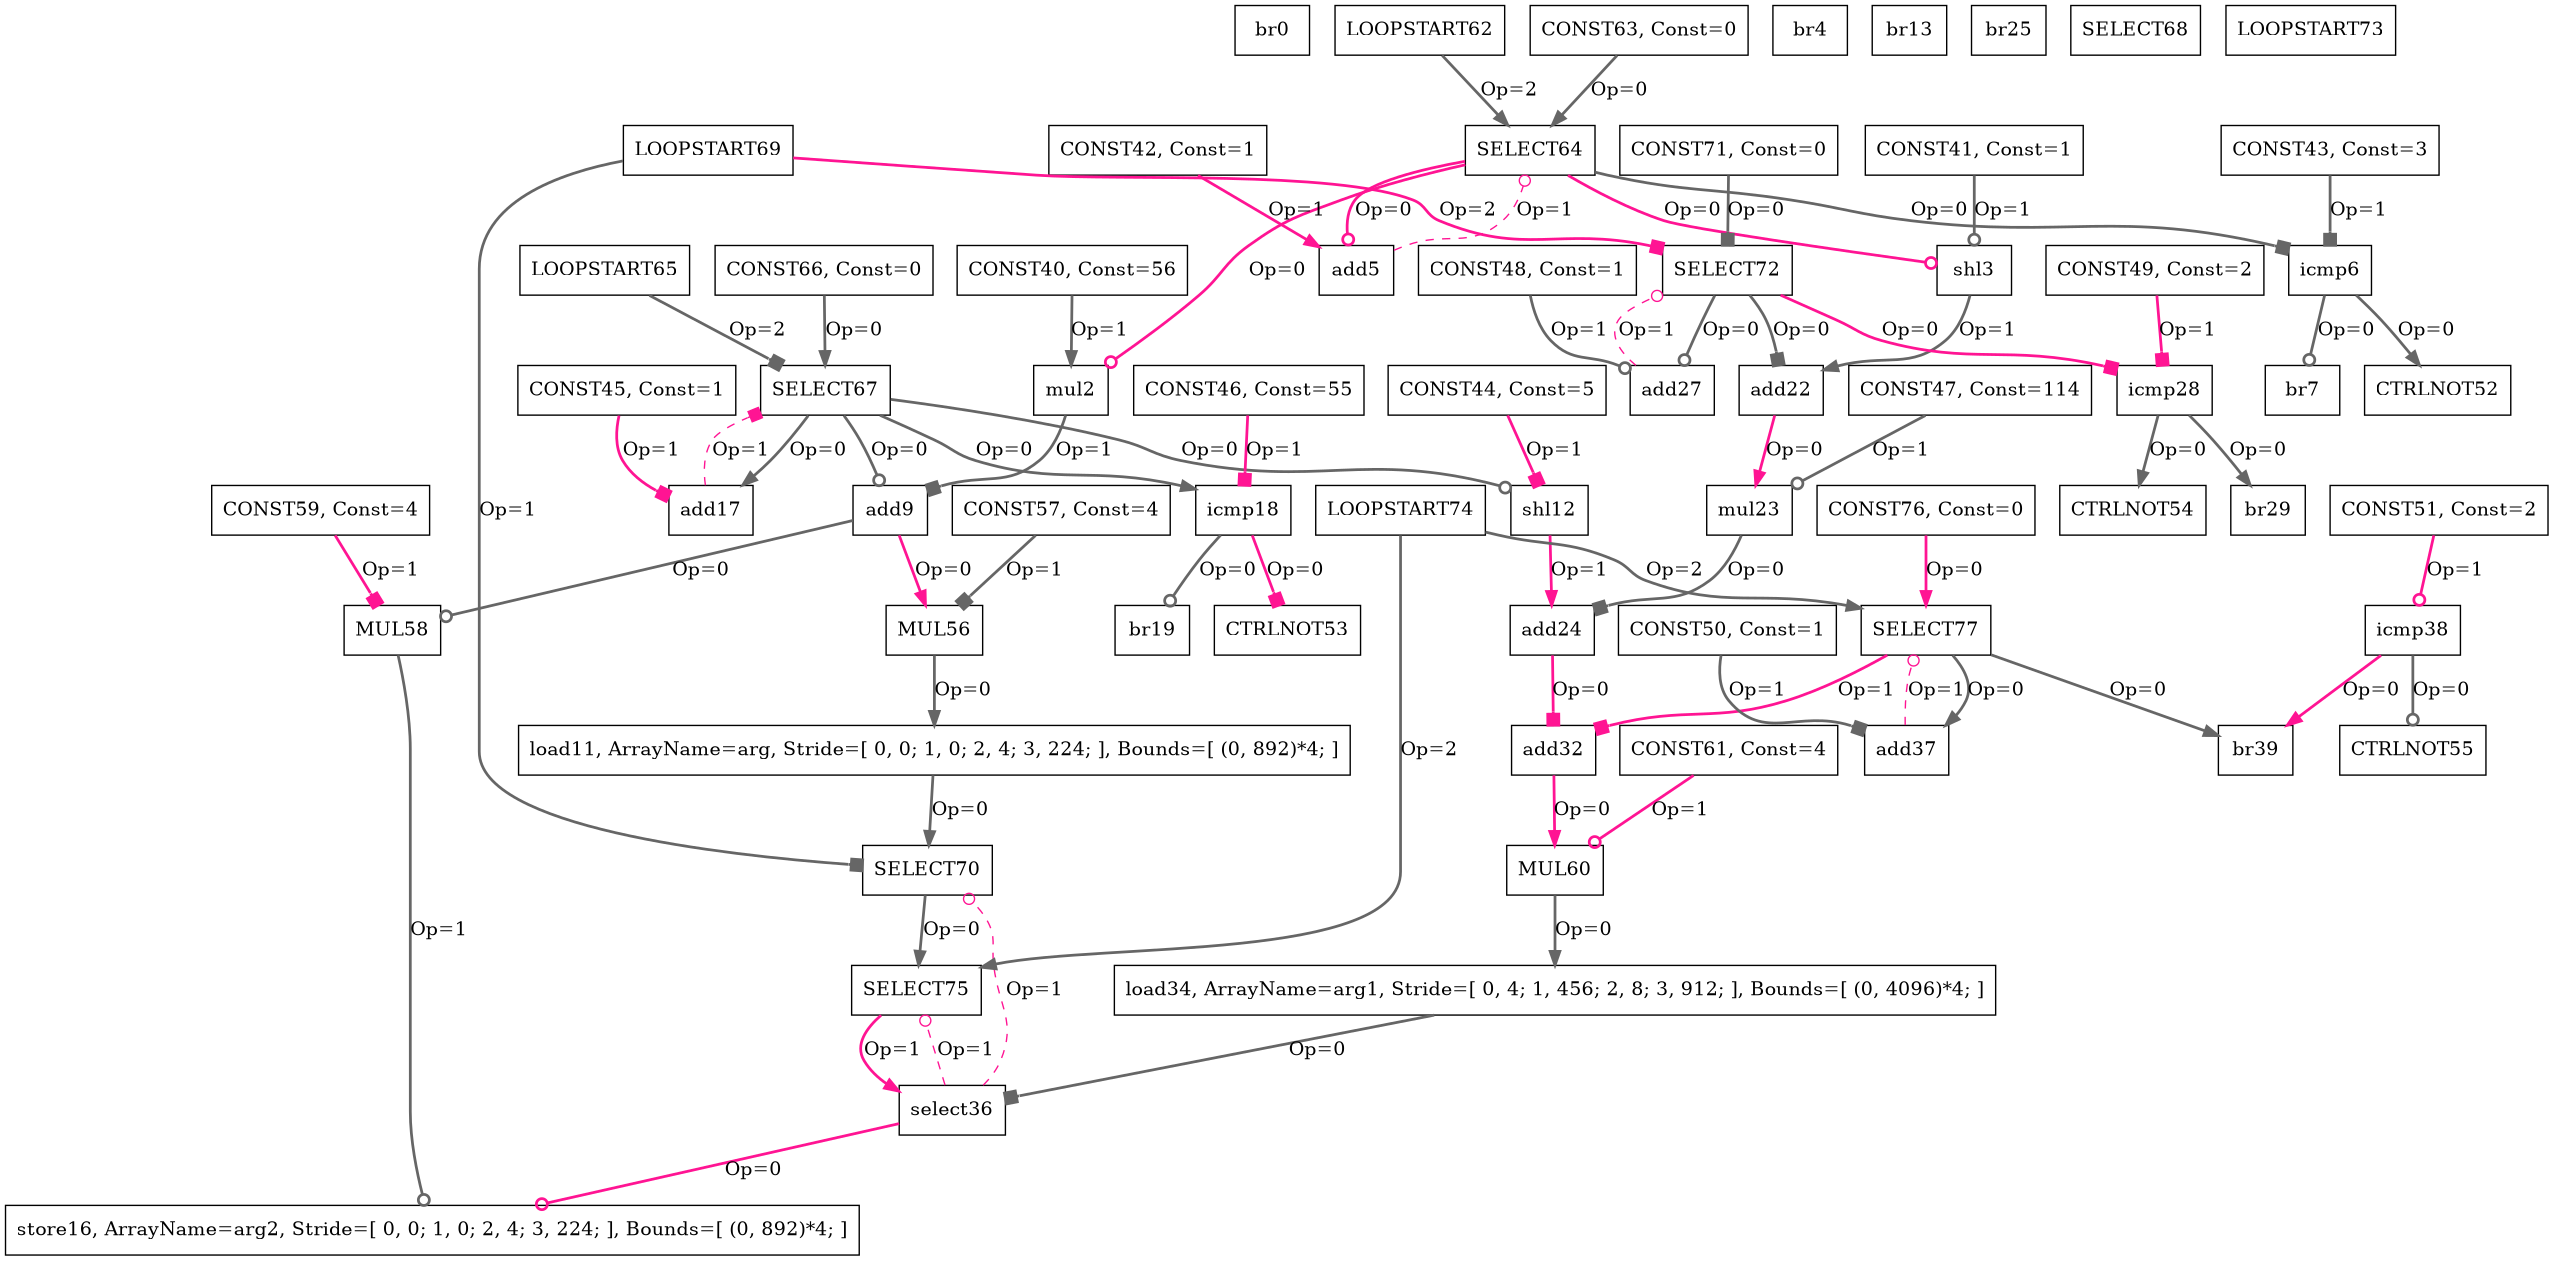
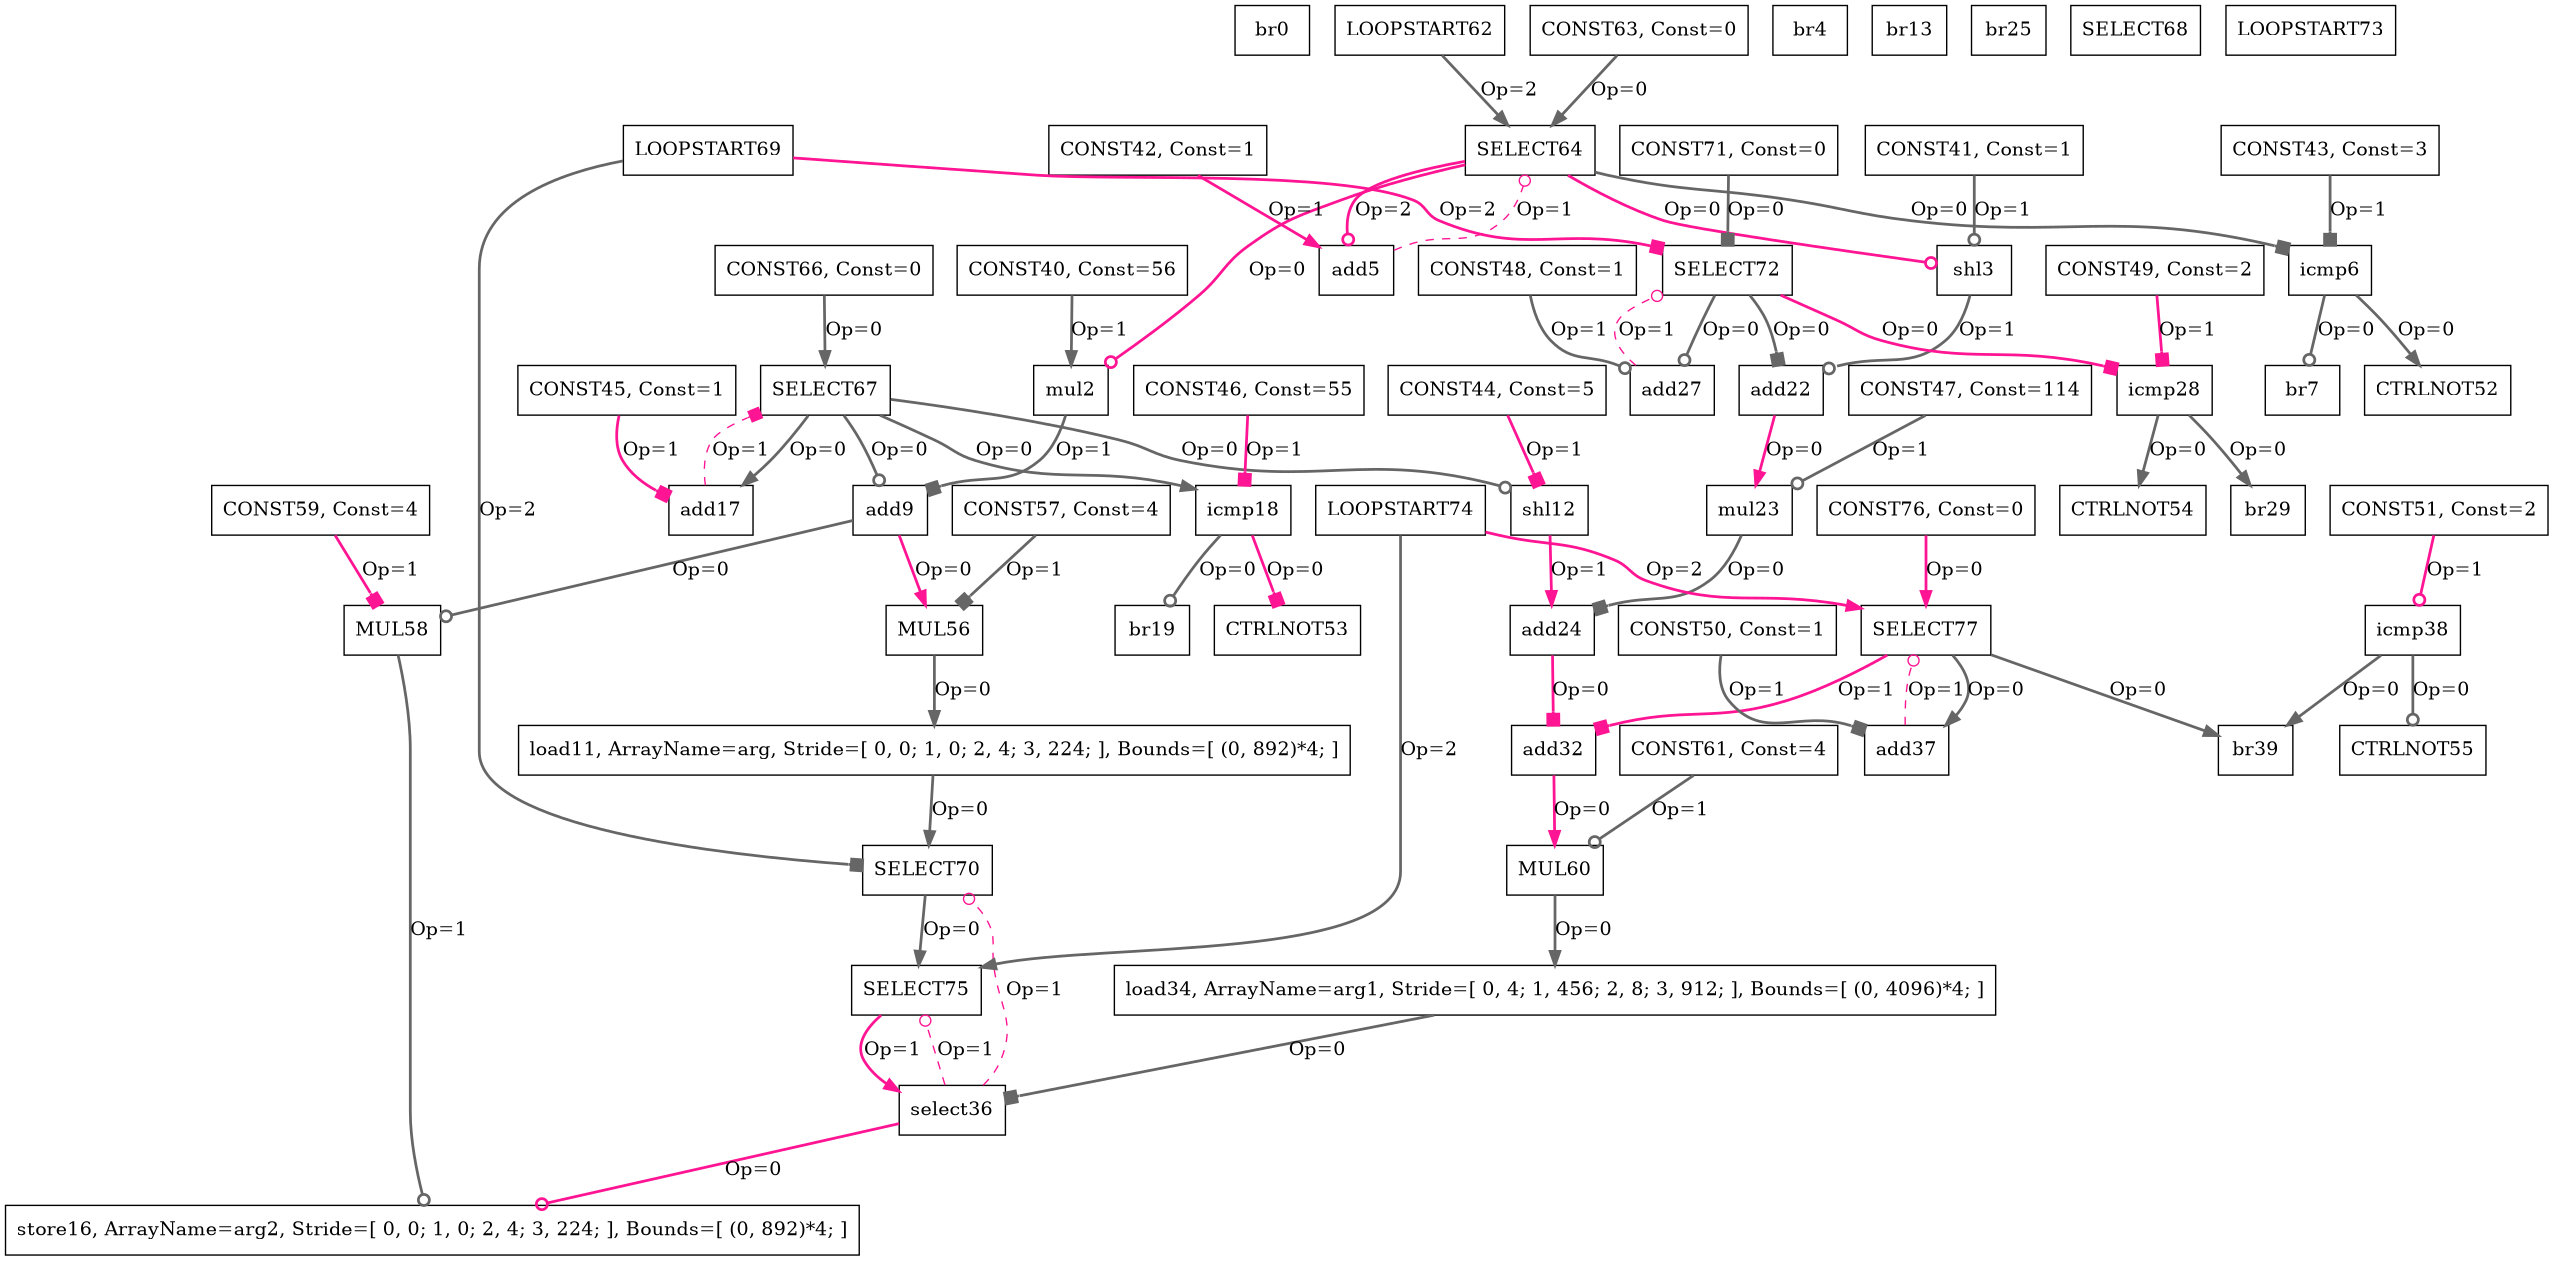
  digraph {
    node [color=black shape=box]
    edge [arrowhead=normal color=gray40 style=bold]
    n1 [label=br0]
    n2 [label=mul2]
    n3 [label=add9]
    n4 [label=MUL56]
    n5 [label=MUL58]
    n6 [label=shl3]
    n7 [label=add22]
    n8 [label=mul23]
    n9 [label=br4]
    n10 [label=add5]
    n11 [label=SELECT64]
    n12 [label=icmp6]
    n13 [label=br7]
    n14 [label=CTRLNOT52]
    n15 [label="load11, ArrayName=arg, Stride=[ 0, 0; 1, 0; 2, 4; 3, 224; ], Bounds=[ (0, 892)*4; ]"]
    n16 [label="store16, ArrayName=arg2, Stride=[ 0, 0; 1, 0; 2, 4; 3, 224; ], Bounds=[ (0, 892)*4; ]"]
    n17 [label=SELECT70]
    n18 [label=SELECT75]
    n19 [label=shl12]
    n20 [label=add24]
    n21 [label=add32]
    n22 [label=br13]
    n23 [label=add17]
    n24 [label=SELECT67]
    n25 [label=icmp18]
    n26 [label=br19]
    n27 [label=CTRLNOT53]
    n28 [label=MUL60]
    n29 [label=br25]
    n30 [label=add27]
    n31 [label=SELECT72]
    n32 [label=icmp28]
    n33 [label=br29]
    n34 [label=CTRLNOT54]
    n35 [label="load34, ArrayName=arg1, Stride=[ 0, 4; 1, 456; 2, 8; 3, 912; ], Bounds=[ (0, 4096)*4; ]"]
    n36 [label=select36]
    n37 [label=add37]
    n38 [label=SELECT77]
    n39 [label=br39]
    n40 [label=icmp38]
    n41 [label=CTRLNOT55]
    n42 [label="CONST40, Const=56"]
    n43 [label="CONST41, Const=1"]
    n44 [label="CONST42, Const=1"]
    n45 [label="CONST43, Const=3"]
    n46 [label="CONST44, Const=5"]
    n47 [label="CONST45, Const=1"]
    n48 [label="CONST46, Const=55"]
    n49 [label="CONST47, Const=114"]
    n50 [label="CONST48, Const=1"]
    n51 [label="CONST49, Const=2"]
    n52 [label="CONST50, Const=1"]
    n53 [label="CONST51, Const=2"]
    n54 [label="CONST57, Const=4"]
    n55 [label="CONST59, Const=4"]
    n56 [label="CONST61, Const=4"]
    n57 [label=LOOPSTART62]
    n58 [label="CONST63, Const=0"]
-   n59 [label=LOOPSTART65]
    n60 [label="CONST66, Const=0"]
    n61 [label=SELECT68]
    n62 [label=LOOPSTART69]
    n63 [label="CONST71, Const=0"]
    n64 [label=LOOPSTART73]
    n65 [label=LOOPSTART74]
    n66 [label="CONST76, Const=0"]
    n2 -> n3 [arrowhead=box label="Op=1"]
    n3 -> n4 [color=deeppink label="Op=0"]
    n3 -> n5 [arrowhead=odot label="Op=0"]
    n4 -> n15 [label="Op=0"]
    n5 -> n16 [arrowhead=odot label="Op=1"]
-   n6 -> n7 [label="Op=1"]
+   n6 -> n7 [arrowhead=odot label="Op=1"]
    n7 -> n8 [color=deeppink label="Op=0"]
    n8 -> n20 [arrowhead=box label="Op=0"]
    n10 -> n11 [arrowhead=odot color=deeppink label="Op=1" style=dashed]
    n11 -> n2 [arrowhead=odot color=deeppink label="Op=0"]
    n11 -> n6 [arrowhead=odot color=deeppink label="Op=0"]
-   n11 -> n10 [arrowhead=odot color=deeppink label="Op=0"]
+   n11 -> n10 [arrowhead=odot color=deeppink label="Op=2"]
    n11 -> n12 [arrowhead=box label="Op=0"]
    n12 -> n13 [arrowhead=odot label="Op=0"]
    n12 -> n14 [label="Op=0"]
    n15 -> n17 [label="Op=0"]
    n17 -> n18 [label="Op=0"]
    n18 -> n36 [color=deeppink label="Op=1"]
    n19 -> n20 [color=deeppink label="Op=1"]
    n20 -> n21 [arrowhead=box color=deeppink label="Op=0"]
    n21 -> n28 [color=deeppink label="Op=0"]
    n23 -> n24 [arrowhead=box color=deeppink label="Op=1" style=dashed]
    n24 -> n3 [arrowhead=odot label="Op=0"]
    n24 -> n19 [arrowhead=odot label="Op=0"]
    n24 -> n23 [label="Op=0"]
    n24 -> n25 [label="Op=0"]
    n25 -> n26 [arrowhead=odot label="Op=0"]
    n25 -> n27 [arrowhead=box color=deeppink label="Op=0"]
    n28 -> n35 [label="Op=0"]
    n30 -> n31 [arrowhead=odot color=deeppink label="Op=1" style=dashed]
    n31 -> n7 [arrowhead=box label="Op=0"]
    n31 -> n30 [arrowhead=odot label="Op=0"]
    n31 -> n32 [arrowhead=box color=deeppink label="Op=0"]
    n32 -> n33 [label="Op=0"]
    n32 -> n34 [label="Op=0"]
    n35 -> n36 [arrowhead=box label="Op=0"]
    n36 -> n16 [arrowhead=odot color=deeppink label="Op=0"]
    n36 -> n17 [arrowhead=odot color=deeppink label="Op=1" style=dashed]
    n36 -> n18 [arrowhead=odot color=deeppink label="Op=1" style=dashed]
    n37 -> n38 [arrowhead=odot color=deeppink label="Op=1" style=dashed]
    n38 -> n21 [arrowhead=box color=deeppink label="Op=1"]
    n38 -> n37 [label="Op=0"]
    n38 -> n39 [label="Op=0"]
-   n40 -> n39 [color=deeppink label="Op=0"]
+   n40 -> n39 [label="Op=0"]
    n40 -> n41 [arrowhead=odot label="Op=0"]
    n42 -> n2 [label="Op=1"]
    n43 -> n6 [arrowhead=odot label="Op=1"]
    n44 -> n10 [color=deeppink label="Op=1"]
    n45 -> n12 [arrowhead=box label="Op=1"]
    n46 -> n19 [arrowhead=box color=deeppink label="Op=1"]
    n47 -> n23 [arrowhead=box color=deeppink label="Op=1"]
    n48 -> n25 [arrowhead=box color=deeppink label="Op=1"]
    n49 -> n8 [arrowhead=odot label="Op=1"]
    n50 -> n30 [arrowhead=odot label="Op=1"]
    n51 -> n32 [arrowhead=box color=deeppink label="Op=1"]
    n52 -> n37 [arrowhead=box label="Op=1"]
    n53 -> n40 [arrowhead=odot color=deeppink label="Op=1"]
    n54 -> n4 [arrowhead=box label="Op=1"]
    n55 -> n5 [arrowhead=box color=deeppink label="Op=1"]
-   n56 -> n28 [arrowhead=odot color=deeppink label="Op=1"]
+   n56 -> n28 [arrowhead=odot label="Op=1"]
    n57 -> n11 [label="Op=2"]
    n58 -> n11 [label="Op=0"]
-   n59 -> n24 [arrowhead=box label="Op=2"]
    n60 -> n24 [label="Op=0"]
-   n62 -> n17 [arrowhead=box label="Op=1"]
+   n62 -> n17 [arrowhead=box label="Op=2"]
    n62 -> n31 [arrowhead=box color=deeppink label="Op=2"]
    n63 -> n31 [arrowhead=box label="Op=0"]
    n65 -> n18 [label="Op=2"]
-   n65 -> n38 [label="Op=2"]
+   n65 -> n38 [color=deeppink label="Op=2"]
    n66 -> n38 [color=deeppink label="Op=0"]
  }
